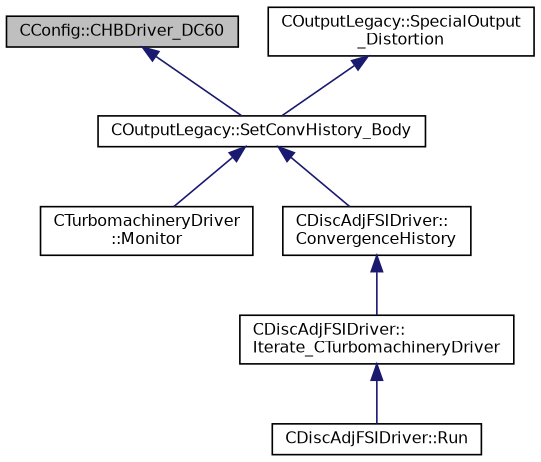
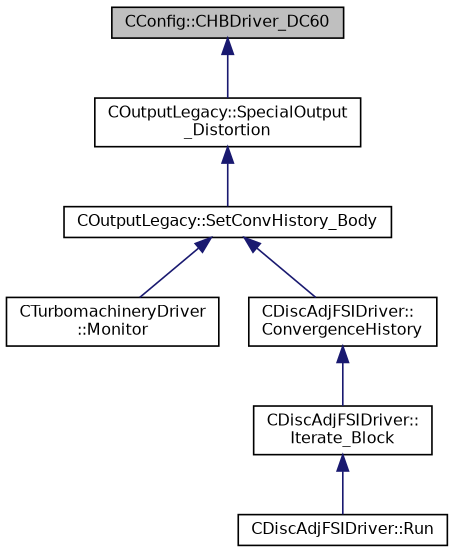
  digraph {
    rankdir=TB
    node [color=black fillcolor=white fontname=Helvetica fontsize=10 shape=record style=filled]
    edge [color=midnightblue dir=back fontname=Helvetica fontsize=10 labelfontname=Helvetica labelfontsize=10 style=solid]
    n1 [fillcolor=grey75 fontcolor=black height=0.2 label="CConfig::CHBDriver_DC60" width=0.4]
    n2 [height=0.2 label="COutputLegacy::SpecialOutput\l_Distortion" width=0.4]
    n3 [height=0.2 label="COutputLegacy::SetConvHistory_Body" width=0.4]
    n4 [height=0.2 label="CTurbomachineryDriver\l::Monitor" width=0.4]
    n5 [height=0.2 label="CDiscAdjFSIDriver::\lConvergenceHistory" width=0.4]
-   n6 [height=0.2 label="CDiscAdjFSIDriver::\lIterate_CTurbomachineryDriver" width=0.4]
+   n6 [height=0.2 label="CDiscAdjFSIDriver::\lIterate_Block" width=0.4]
    n7 [height=0.2 label="CDiscAdjFSIDriver::Run" width=0.4]
-   n1 -> n3
+   n1 -> n2
    n2 -> n3
    n3 -> n4
    n3 -> n5
    n5 -> n6
    n6 -> n7
  }
